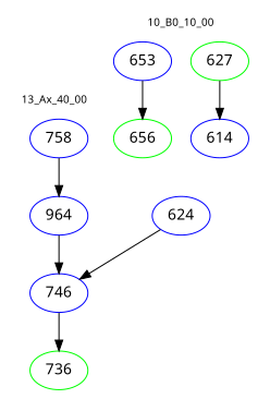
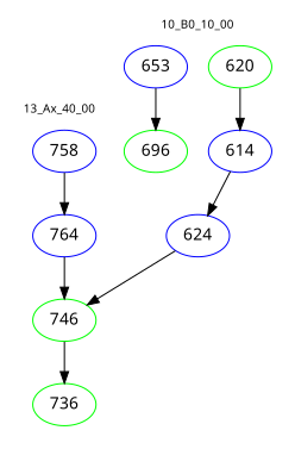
  digraph {
    fontname="Noto Sans"
    node [color=blue fontname="Noto Sans"]
    edge [color=black fontname="Noto Sans"]
    n1 [label=758]
-   n2 [label=964]
-   n3 [label=746]
+   n2 [label=764]
+   n3 [color=green label=746]
    n4 [color=green label=736]
-   n5 [color=green label=627]
+   n5 [color=green label=620]
    n6 [label=614]
    n7 [label=624]
    n8 [label=653]
-   n9 [color=green label=656]
+   n9 [color=green label=696]
    subgraph cluster_1 {
      color=white
      fontsize=10
      label="13_Ax_40_00"
      n1
      n2
      n3
      n4
    }
    subgraph cluster_2 {
      color=white
      fontsize=10
      label="10_B0_10_00"
      n5
      n6
      n7
      n8
      n9
    }
    n1 -> n2
    n2 -> n3
    n3 -> n4
    n5 -> n6
+   n6 -> n7
    n7 -> n3
    n8 -> n9
  }
